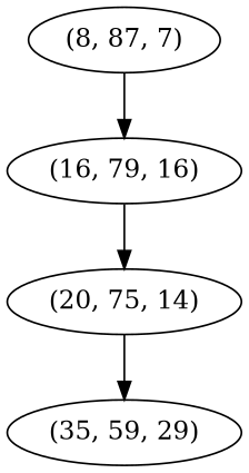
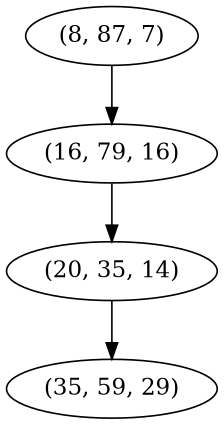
  digraph {
    n1 [label="(16, 79, 16)"]
    "(8, 87, 7)"
-   "(20, 75, 14)"
+   "(20, 75, 14)" [label="(20, 35, 14)"]
    "(35, 59, 29)"
    n1 -> "(20, 75, 14)"
    "(8, 87, 7)" -> n1
    "(20, 75, 14)" -> "(35, 59, 29)"
  }
